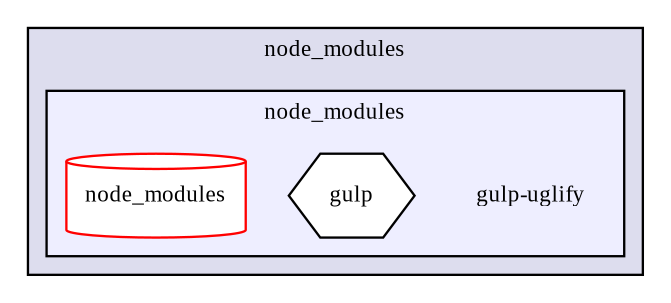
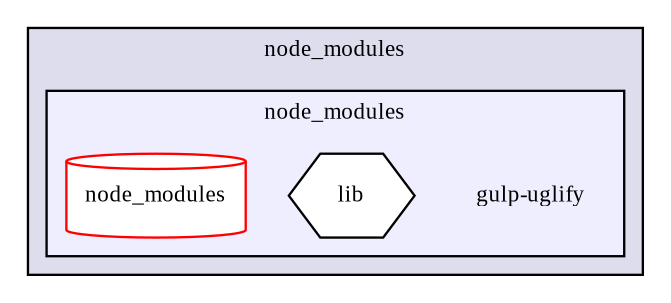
  digraph {
    compound=true
    fontname="Liberation Serif"
    node [fontname="Liberation Serif" fontsize=10 fillcolor=white style=filled]
    n1 [label="gulp-uglify" shape=plaintext fillcolor="" style=""]
-   n2 [color=black label=gulp shape=hexagon]
+   n2 [color=black label=lib shape=hexagon]
    n3 [color=red label=node_modules shape=cylinder]
    subgraph cluster_1 {
      bgcolor="#ddddee"
      fontsize=10
      label=node_modules
      pencolor=black
      subgraph cluster_2 {
        bgcolor="#eeeeff"
        fontsize=10
        pencolor=black
        n1
        n2
        n3
      }
    }
  }
